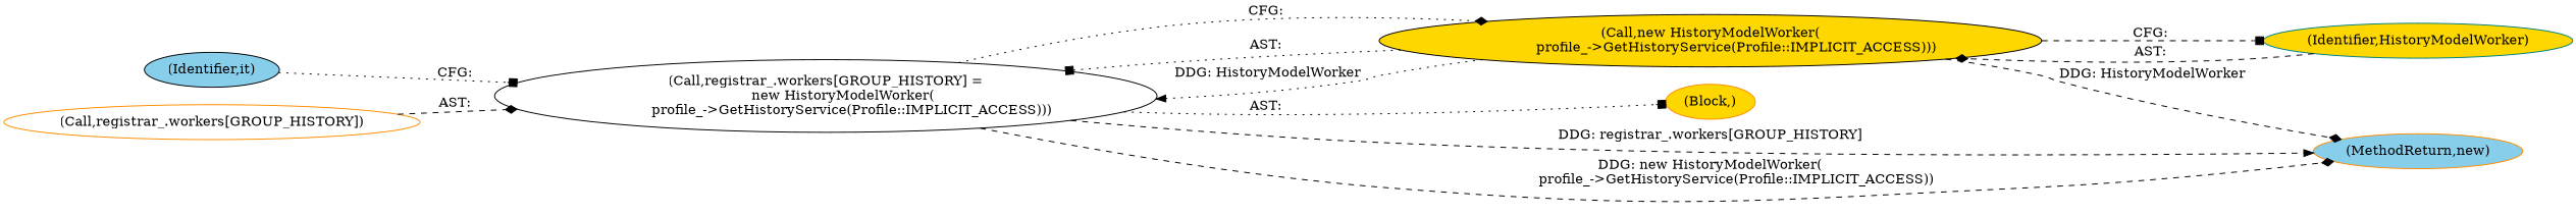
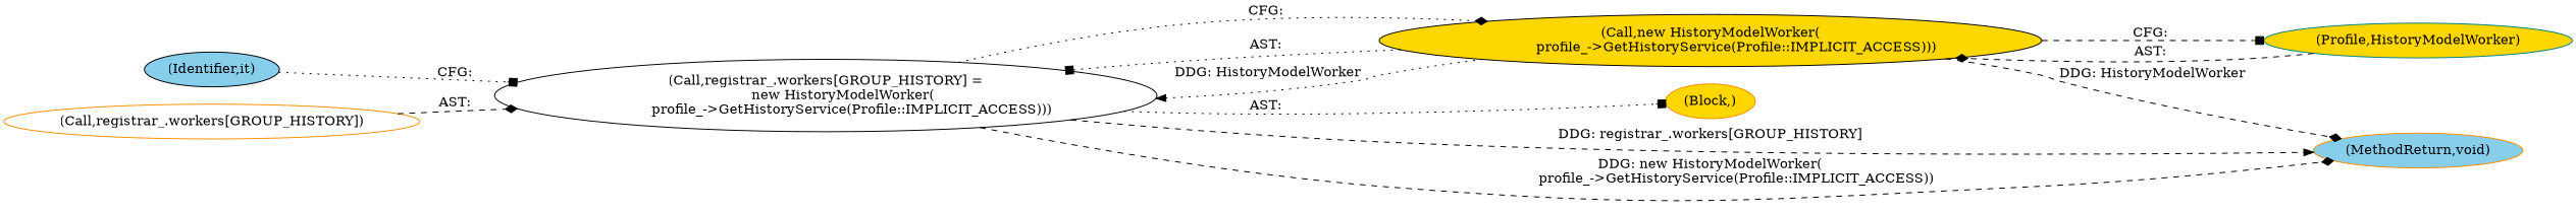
  digraph {
    rankdir=LR
    node [color=black fillcolor=gold style=filled]
    edge [arrowhead=diamond style=dashed]
    n1 [fillcolor=white label="(Call,registrar_.workers[GROUP_HISTORY] =\n        new HistoryModelWorker(\n            profile_->GetHistoryService(Profile::IMPLICIT_ACCESS)))"]
    n2 [label="(Call,new HistoryModelWorker(\n            profile_->GetHistoryService(Profile::IMPLICIT_ACCESS)))"]
    n3 [color=darkorange label="(Block,)"]
-   n4 [color=darkorange fillcolor=skyblue label="(MethodReturn,new)"]
-   n5 [color=teal label="(Identifier,HistoryModelWorker)"]
+   n4 [color=darkorange fillcolor=skyblue label="(MethodReturn,void)"]
+   n5 [color=teal label="(Profile,HistoryModelWorker)"]
    n6 [fillcolor=skyblue label="(Identifier,it)"]
    n7 [color=darkorange fillcolor=white label="(Call,registrar_.workers[GROUP_HISTORY])"]
    n1 -> n2 [label="CFG: " style=dotted]
    n1 -> n3 [arrowhead=box label="AST: " style=dotted]
    n1 -> n4 [arrowhead=normal label="DDG: registrar_.workers[GROUP_HISTORY]"]
    n1 -> n4 [label="DDG: new HistoryModelWorker(\n            profile_->GetHistoryService(Profile::IMPLICIT_ACCESS))"]
    n2 -> n1 [arrowhead=box label="AST: " style=dotted]
    n2 -> n1 [arrowhead=normal label="DDG: HistoryModelWorker" style=dotted]
    n2 -> n4 [label="DDG: HistoryModelWorker"]
    n2 -> n5 [arrowhead=box label="CFG: "]
    n5 -> n2 [label="AST: "]
    n6 -> n1 [arrowhead=box label="CFG: " style=dotted]
    n7 -> n1 [label="AST: "]
  }
